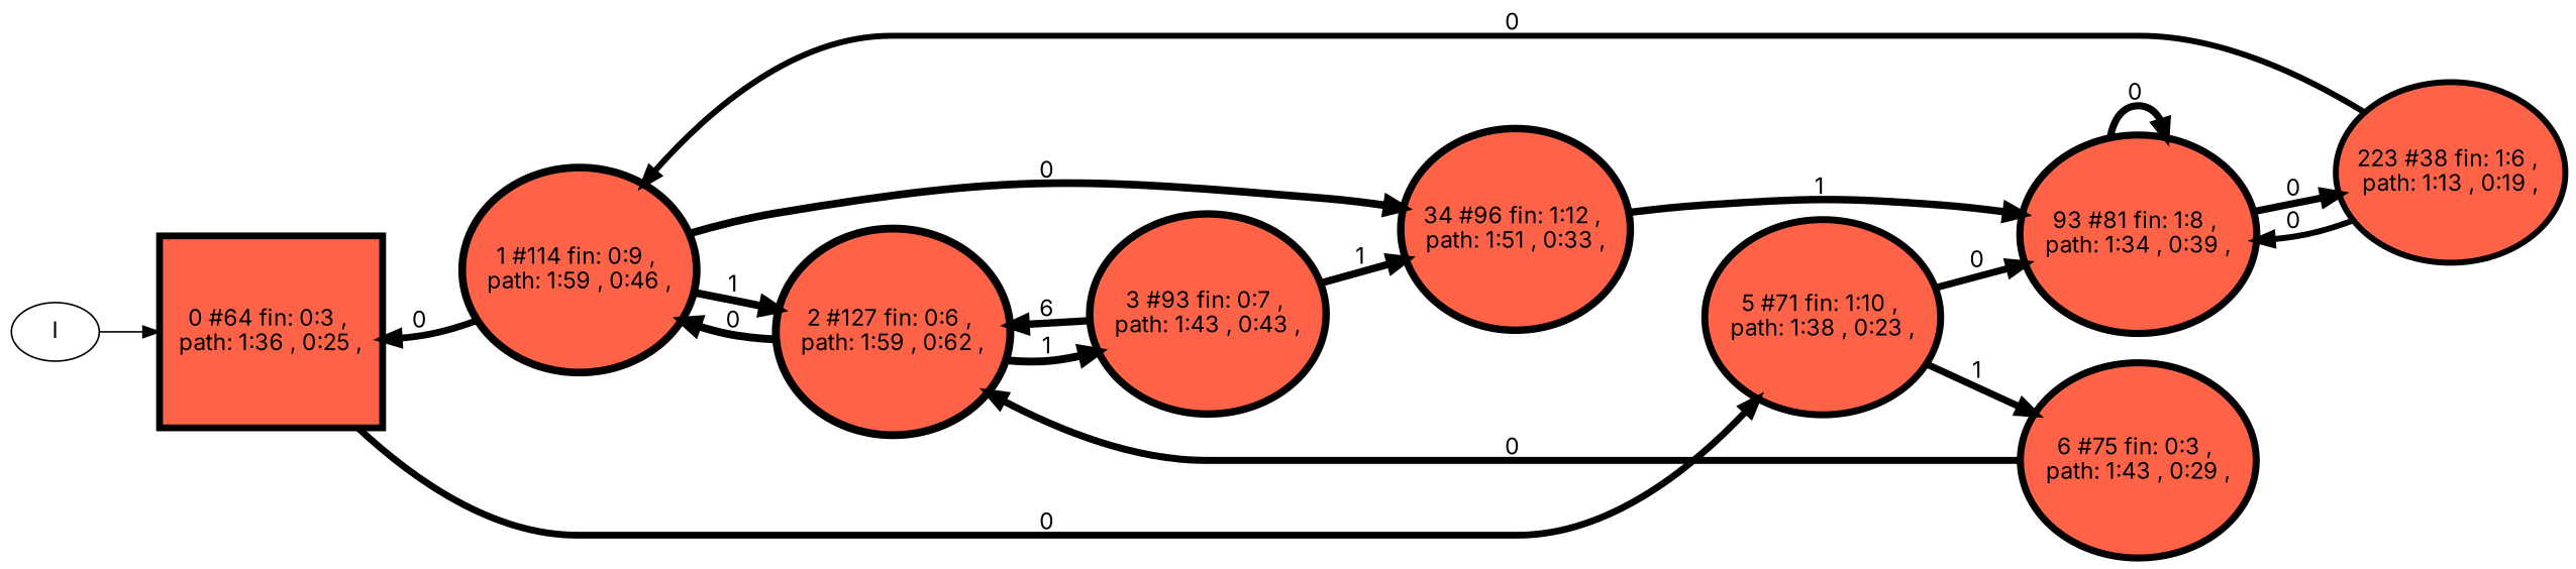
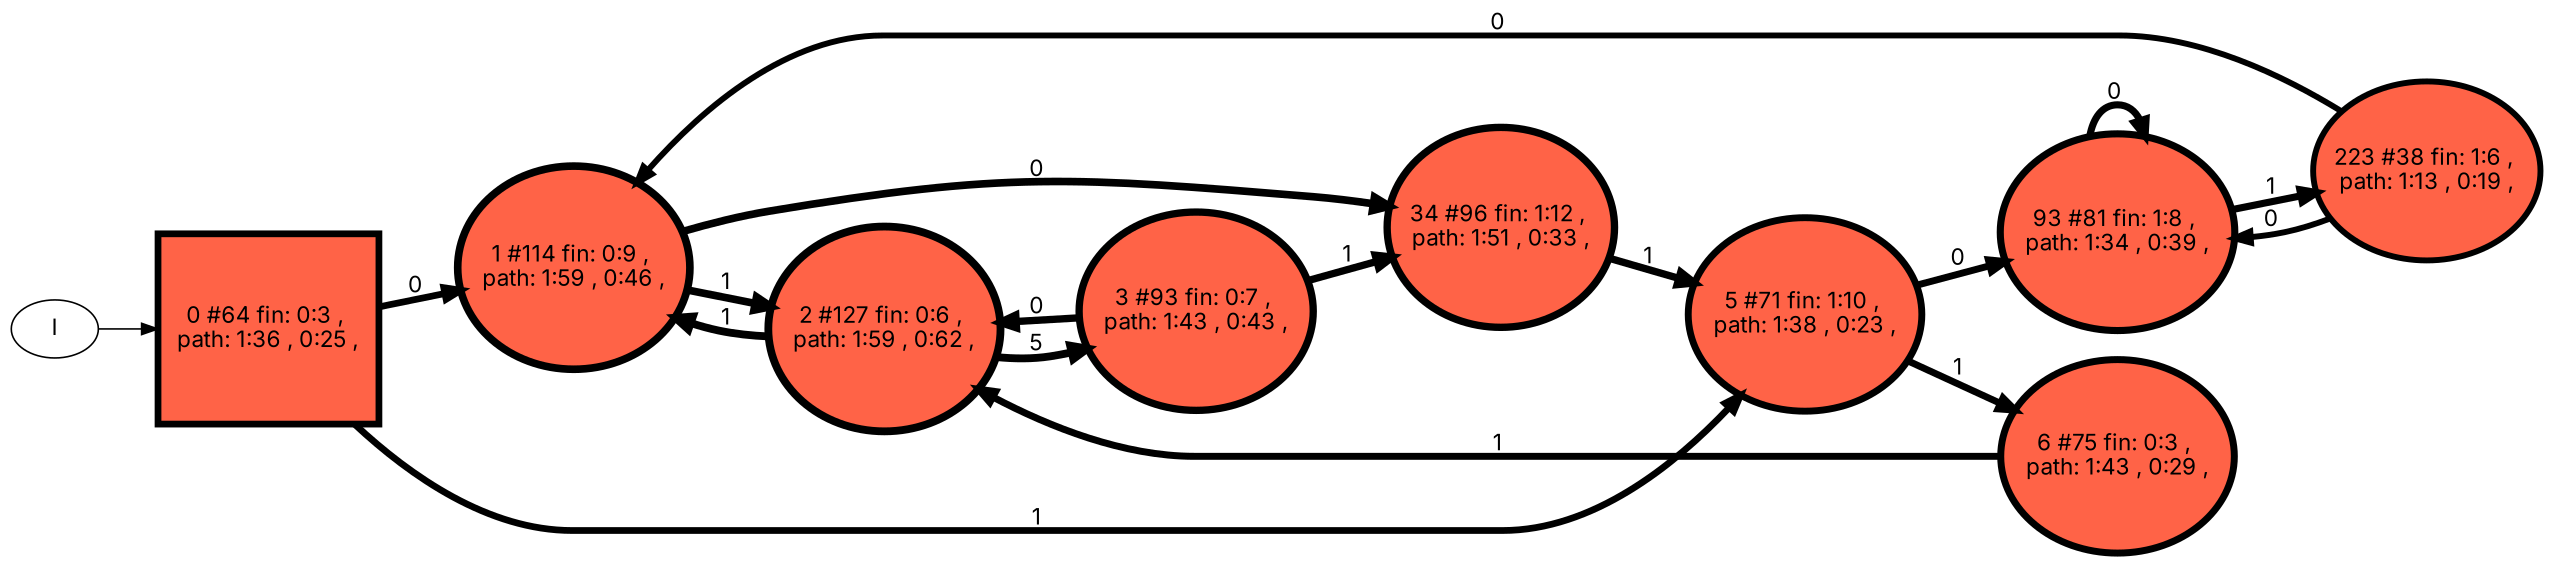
  digraph {
    fontname=Inter
    rankdir=LR
    node [fillcolor=tomato fontname=Inter style=filled]
    edge [fontname=Inter penwidth=4.17439]
    n1 [height=1.64372 label="0 #64 fin: 0:3 , \n path: 1:36 , 0:25 , " penwidth=4.17439 shape=box width=1.64372]
    n2 [height=1.74832 label="1 #114 fin: 0:9 , \n path: 1:59 , 0:46 , " penwidth=4.74493 width=1.74832]
    n3 [height=1.66329 label="5 #71 fin: 1:10 , \n path: 1:38 , 0:23 , " penwidth=4.27667 width=1.66329]
    n4 [height=1.71824 label="34 #96 fin: 1:12 , \n path: 1:51 , 0:33 , " penwidth=4.57471 width=1.71824]
    n5 [height=1.76679 label="2 #127 fin: 0:6 , \n path: 1:59 , 0:62 , " penwidth=4.85203 width=1.76679]
    n6 [height=1.68764 label="93 #81 fin: 1:8 , \n path: 1:34 , 0:39 , " penwidth=4.40672 width=1.68764]
    n7 [height=1.67349 label="6 #75 fin: 0:3 , \n path: 1:43 , 0:29 , " penwidth=4.33073 width=1.67349]
    I [fillcolor="" style=""]
    n9 [height=1.71259 label="3 #93 fin: 0:7 , \n path: 1:43 , 0:43 , " penwidth=4.54329 width=1.71259]
    n10 [height=1.53978 label="223 #38 fin: 1:6 , \n path: 1:13 , 0:19 , " penwidth=3.66356 width=1.53978]
-   n2 -> n1 [label="0 "]
-   n1 -> n3 [label="0 "]
+   n1 -> n2 [label="0 "]
+   n1 -> n3 [label="1 "]
    n2 -> n4 [label="0 " penwidth=4.74493]
    n2 -> n5 [label="1 " penwidth=4.74493]
    n3 -> n6 [label="0 " penwidth=4.27667]
    n3 -> n7 [label="1 " penwidth=4.27667]
-   n4 -> n6 [label="1 " penwidth=4.57471]
-   n5 -> n2 [label="0 " penwidth=4.85203]
-   n5 -> n9 [label="1 " penwidth=4.85203]
+   n4 -> n3 [label="1 " penwidth=4.57471]
+   n5 -> n2 [label="1 " penwidth=4.85203]
+   n5 -> n9 [label="5 " penwidth=4.85203]
    n6 -> n6 [label="0 " penwidth=4.40672]
-   n6 -> n10 [label="0 " penwidth=4.40672]
-   n7 -> n5 [label="0 " penwidth=4.33073]
+   n6 -> n10 [label="1 " penwidth=4.40672]
+   n7 -> n5 [label="1 " penwidth=4.33073]
    I -> n1 [penwidth=""]
    n9 -> n4 [label="1 " penwidth=4.54329]
-   n9 -> n5 [label="6 " penwidth=4.54329]
+   n9 -> n5 [label="0 " penwidth=4.54329]
    n10 -> n2 [label="0 " penwidth=3.66356]
    n10 -> n6 [label="0 " penwidth=3.66356]
  }
